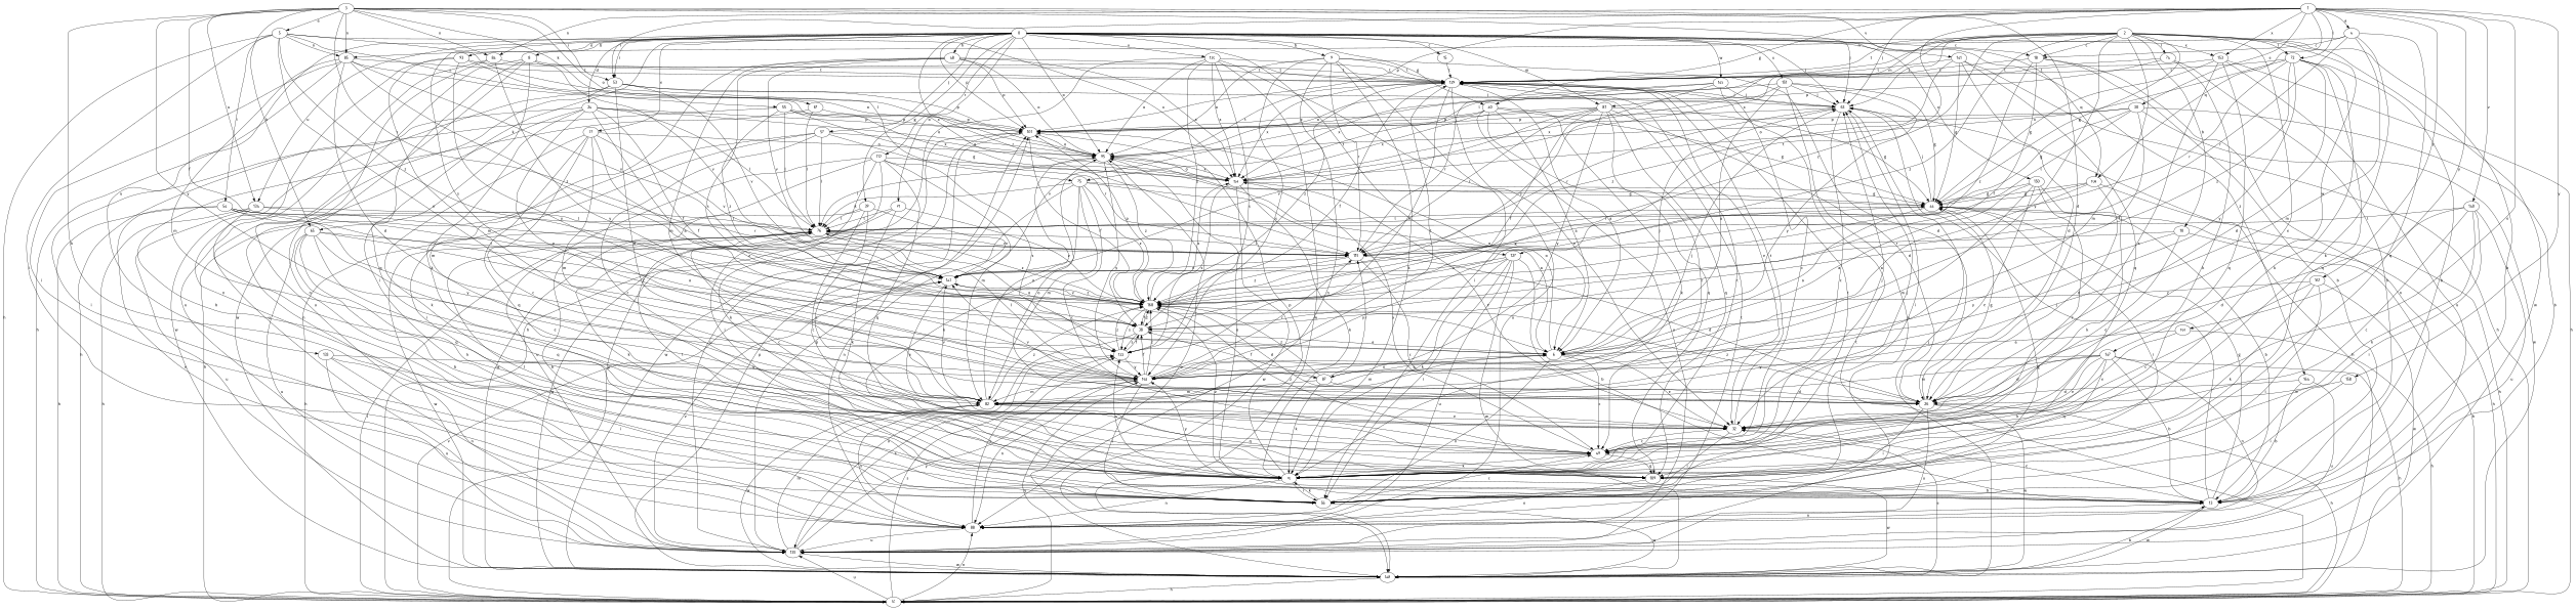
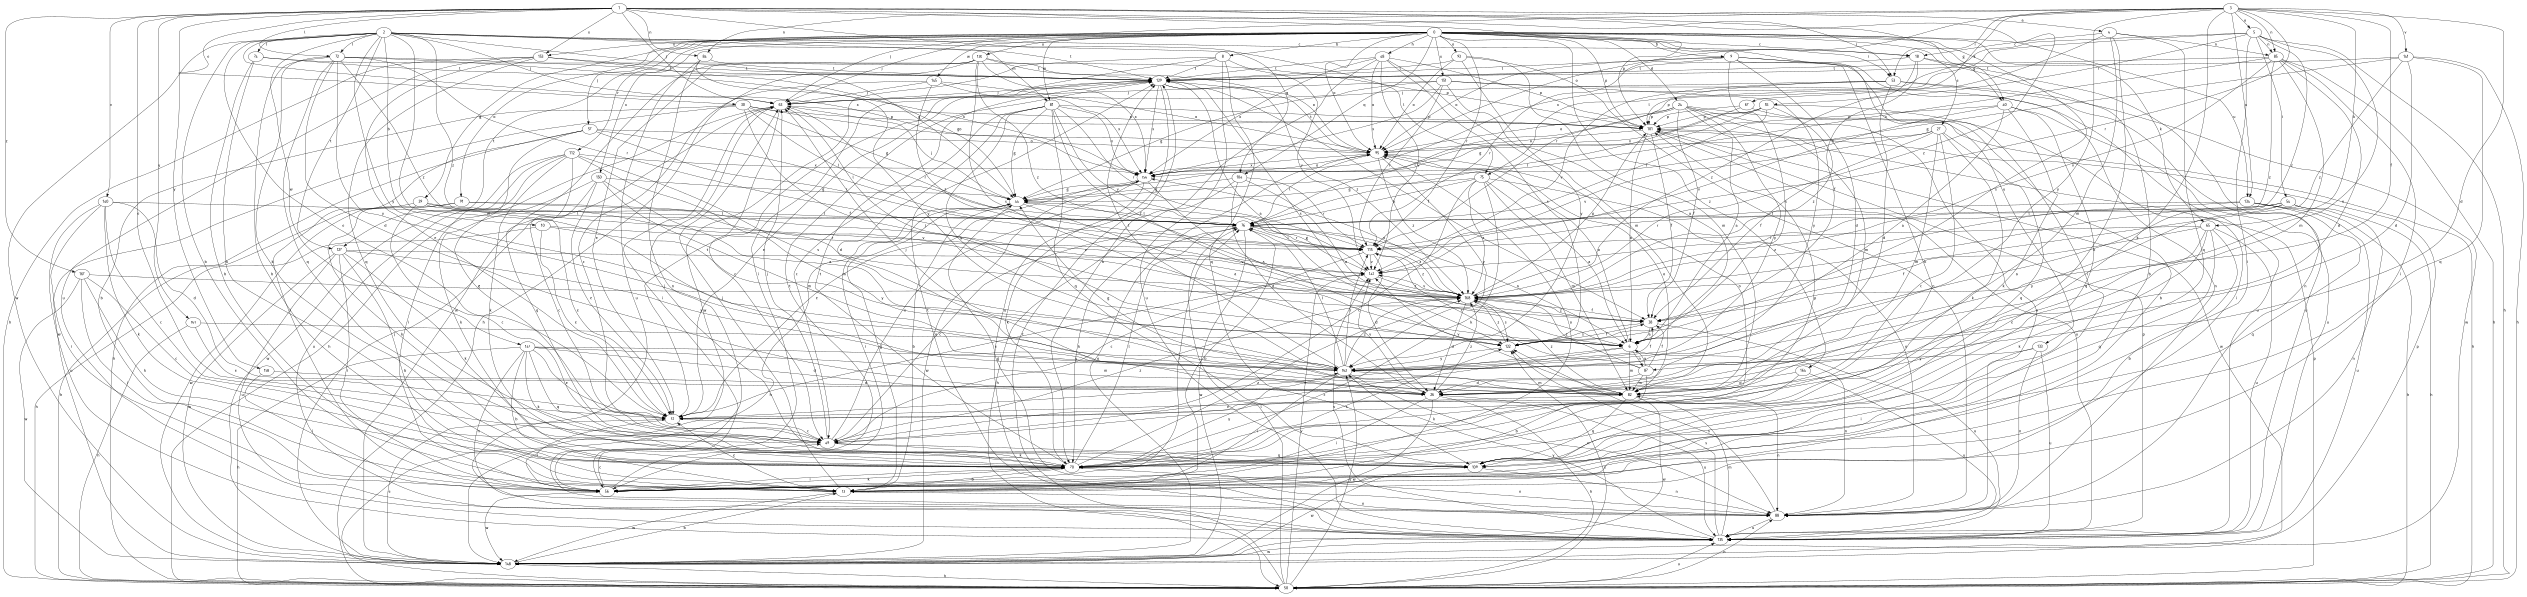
  strict digraph {
    fontname="Fira Sans"
    node [fontname="Fira Sans"]
    edge [fontname="Fira Sans"]
    0
    8
    9
-   15
    18
    24
    27
    39
    40
    48
    53
    57
    63
    65
    81
    91
    93
    95
    101
    104
    112
    115
    122
    127
    130
    133
    134
    145
    150
    151
    153
    164
    129
    148
    n35 [label=109]
    56
    135
    142
    26
    70
    88
    168
    13
    38
    82
    162
    50
    6
    76
    n50 [label=49]
    32
    44
    154
    1
    4
    30
    72
    84
    140
    158
    161
    167
    85
    2
    10
    74
    75
    147
    3
    5
    67
    141
    54
    55
    87
    0 -> 8 [label=b]
    0 -> 9 [label=b]
-   0 -> 15 [label=c]
    0 -> 18 [label=c]
    0 -> 24 [label=d]
    0 -> 27 [label=e]
    0 -> 39 [label=g]
    0 -> 40 [label=g]
    0 -> 48 [label=h]
    0 -> 53 [label=i]
    0 -> 57 [label=j]
    0 -> 63 [label=j]
    0 -> 65 [label=k]
    0 -> 81 [label=m]
    0 -> 91 [label=o]
    0 -> 93 [label=o]
    0 -> 95 [label=o]
    0 -> 101 [label=p]
    0 -> 104 [label=q]
    0 -> 112 [label=r]
    0 -> 115 [label=r]
    0 -> 122 [label=s]
    0 -> 127 [label=t]
    0 -> 130 [label=u]
    0 -> 133 [label=u]
    0 -> 134 [label=u]
    0 -> 145 [label=w]
    0 -> 150 [label=x]
    0 -> 151 [label=x]
    0 -> 153 [label=x]
    0 -> 164 [label=z]
    8 -> 129 [label=t]
    8 -> 148 [label=w]
    8 -> n35 [label=q]
    8 -> 56 [label=i]
    8 -> 135 [label=u]
    8 -> 142 [label=v]
    9 -> 95 [label=o]
    9 -> 115 [label=r]
-   9 -> 162 [label=s]
+   9 -> 122 [label=s]
    9 -> 129 [label=t]
    9 -> 56 [label=i]
    9 -> 26 [label=d]
    9 -> 70 [label=k]
    9 -> 88 [label=n]
-   15 -> 129 [label=t]
    18 -> 129 [label=t]
    18 -> 88 [label=n]
    18 -> 168 [label=z]
    18 -> 13 [label=b]
    18 -> 38 [label=f]
    24 -> 95 [label=o]
    24 -> 101 [label=p]
    24 -> 88 [label=n]
    24 -> 38 [label=f]
    24 -> 82 [label=m]
    24 -> 162 [label=y]
    24 -> 50 [label=h]
    24 -> 6 [label=a]
    24 -> 76 [label=l]
    27 -> 95 [label=o]
    27 -> n35 [label=q]
    27 -> 142 [label=v]
    27 -> 70 [label=k]
    27 -> 38 [label=f]
    27 -> 82 [label=m]
    27 -> n50 [label=c]
    39 -> 142 [label=v]
    39 -> 50 [label=h]
    39 -> 76 [label=l]
    39 -> n50 [label=c]
    39 -> 32 [label=e]
    40 -> 101 [label=p]
    40 -> n35 [label=q]
    40 -> 135 [label=u]
    40 -> 142 [label=v]
    40 -> 70 [label=k]
    40 -> 6 [label=a]
-   40 -> 44 [label=g]
    48 -> 95 [label=o]
    48 -> 101 [label=p]
    48 -> 122 [label=s]
    48 -> 129 [label=t]
    48 -> 142 [label=v]
    48 -> 70 [label=k]
    48 -> 82 [label=m]
    48 -> 154 [label=x]
    53 -> 63 [label=j]
    53 -> 101 [label=p]
    53 -> 148 [label=w]
    53 -> 135 [label=u]
    53 -> 142 [label=v]
    53 -> 26 [label=d]
    57 -> 95 [label=o]
    57 -> 115 [label=r]
    57 -> 56 [label=i]
    57 -> 50 [label=h]
    57 -> 76 [label=l]
    57 -> n50 [label=c]
    63 -> 101 [label=p]
    63 -> 115 [label=r]
    63 -> 56 [label=i]
    63 -> 50 [label=h]
    63 -> n50 [label=c]
    65 -> 115 [label=r]
    65 -> n35 [label=q]
    65 -> 135 [label=u]
    65 -> 70 [label=k]
    65 -> 13 [label=b]
    65 -> 38 [label=f]
    65 -> 32 [label=e]
    81 -> 101 [label=p]
    81 -> 115 [label=r]
    81 -> n35 [label=q]
    81 -> 142 [label=v]
    81 -> 26 [label=d]
    81 -> 38 [label=f]
    81 -> 162 [label=y]
    81 -> n50 [label=c]
    81 -> 44 [label=g]
    81 -> 154 [label=x]
    91 -> 148 [label=w]
    91 -> 70 [label=k]
    91 -> 168 [label=z]
    91 -> 76 [label=l]
    93 -> 95 [label=o]
    93 -> 129 [label=t]
    93 -> 88 [label=n]
    93 -> 82 [label=m]
    93 -> 162 [label=y]
    95 -> 129 [label=t]
    95 -> 168 [label=z]
    95 -> 162 [label=y]
    95 -> 76 [label=l]
    95 -> 154 [label=x]
    101 -> 95 [label=o]
    101 -> 148 [label=w]
    101 -> 135 [label=u]
    101 -> 38 [label=f]
    101 -> 6 [label=a]
    104 -> 115 [label=r]
    104 -> 26 [label=d]
    104 -> 50 [label=h]
    104 -> 6 [label=a]
    104 -> 44 [label=g]
    112 -> 122 [label=s]
    112 -> 148 [label=w]
    112 -> n35 [label=q]
    112 -> 56 [label=i]
    112 -> 135 [label=u]
    112 -> 70 [label=k]
    112 -> 82 [label=m]
    112 -> 154 [label=x]
    115 -> 142 [label=v]
    115 -> 26 [label=d]
    115 -> 168 [label=z]
    115 -> 76 [label=l]
    115 -> n50 [label=c]
    122 -> 168 [label=z]
    122 -> 38 [label=f]
    122 -> 162 [label=y]
    127 -> 148 [label=w]
    127 -> 56 [label=i]
    127 -> 135 [label=u]
    127 -> 142 [label=v]
    127 -> 70 [label=k]
    127 -> 13 [label=b]
    127 -> 162 [label=y]
    130 -> 95 [label=o]
    130 -> 122 [label=s]
    130 -> 129 [label=t]
    130 -> 148 [label=w]
    130 -> 168 [label=z]
    130 -> 50 [label=h]
    130 -> 32 [label=e]
    130 -> 154 [label=x]
    133 -> 56 [label=i]
    133 -> 135 [label=u]
    133 -> 88 [label=n]
    133 -> 162 [label=y]
    134 -> n35 [label=q]
    134 -> 135 [label=u]
    134 -> 168 [label=z]
    134 -> 50 [label=h]
    134 -> 76 [label=l]
    145 -> 63 [label=j]
    145 -> 95 [label=o]
    145 -> 168 [label=z]
    145 -> n50 [label=c]
    145 -> 154 [label=x]
    150 -> 70 [label=k]
    150 -> 82 [label=m]
    150 -> 6 [label=a]
    150 -> n50 [label=c]
    150 -> 32 [label=e]
    150 -> 44 [label=g]
    151 -> 63 [label=j]
    151 -> 115 [label=r]
    151 -> 135 [label=u]
    151 -> 162 [label=y]
    151 -> 6 [label=a]
    151 -> 44 [label=g]
    151 -> 154 [label=x]
    153 -> 129 [label=t]
    153 -> n35 [label=q]
    153 -> 135 [label=u]
    153 -> 50 [label=h]
    153 -> 32 [label=e]
    153 -> 44 [label=g]
    164 -> 135 [label=u]
    164 -> 26 [label=d]
    164 -> 13 [label=b]
    129 -> 63 [label=j]
    129 -> 122 [label=s]
    129 -> 135 [label=u]
    129 -> 168 [label=z]
    129 -> 38 [label=f]
    129 -> 6 [label=a]
    129 -> 32 [label=e]
    129 -> 154 [label=x]
    148 -> 63 [label=j]
    148 -> 95 [label=o]
    148 -> 101 [label=p]
    148 -> 13 [label=b]
    148 -> 50 [label=h]
    148 -> 32 [label=e]
    n35 -> 148 [label=w]
    n35 -> 88 [label=n]
    56 -> 129 [label=t]
    56 -> 148 [label=w]
    56 -> 70 [label=k]
    56 -> 76 [label=l]
    56 -> n50 [label=c]
    135 -> 101 [label=p]
    135 -> 122 [label=s]
    135 -> 129 [label=t]
    135 -> 148 [label=w]
    135 -> 142 [label=v]
    135 -> 82 [label=m]
    135 -> 162 [label=y]
    142 -> 168 [label=z]
    142 -> 32 [label=e]
    142 -> 44 [label=g]
    26 -> 148 [label=w]
    26 -> 56 [label=i]
    26 -> 135 [label=u]
    26 -> 142 [label=v]
    26 -> 168 [label=z]
    26 -> 50 [label=h]
    26 -> 44 [label=g]
    70 -> 63 [label=j]
    70 -> 101 [label=p]
    70 -> 122 [label=s]
    70 -> 129 [label=t]
    70 -> 56 [label=i]
    70 -> 88 [label=n]
    70 -> 168 [label=z]
    70 -> 13 [label=b]
    70 -> 162 [label=y]
    70 -> 76 [label=l]
    88 -> 122 [label=s]
    88 -> 135 [label=u]
    88 -> 44 [label=g]
    168 -> 101 [label=p]
    168 -> 122 [label=s]
    168 -> 142 [label=v]
    168 -> 26 [label=d]
    168 -> 38 [label=f]
    168 -> 154 [label=x]
    13 -> 63 [label=j]
    13 -> 95 [label=o]
    13 -> 148 [label=w]
    13 -> 88 [label=n]
    13 -> 32 [label=e]
    13 -> 44 [label=g]
    38 -> 122 [label=s]
    38 -> 135 [label=u]
    38 -> 168 [label=z]
    38 -> 6 [label=a]
    82 -> 63 [label=j]
    82 -> 95 [label=o]
    82 -> 148 [label=w]
    82 -> n35 [label=q]
    82 -> 142 [label=v]
    82 -> 88 [label=n]
    82 -> 168 [label=z]
    82 -> 32 [label=e]
    162 -> 115 [label=r]
    162 -> 129 [label=t]
    162 -> 56 [label=i]
    162 -> 88 [label=n]
    162 -> 168 [label=z]
    162 -> 38 [label=f]
    162 -> 82 [label=m]
    162 -> 76 [label=l]
    50 -> 101 [label=p]
    50 -> 122 [label=s]
    50 -> 129 [label=t]
    50 -> 135 [label=u]
    50 -> 142 [label=v]
    50 -> 88 [label=n]
    50 -> 162 [label=y]
    50 -> 76 [label=l]
    6 -> 63 [label=j]
    6 -> 95 [label=o]
    6 -> 88 [label=n]
    6 -> 82 [label=m]
    6 -> n50 [label=c]
    6 -> 32 [label=e]
    6 -> 87 [label=n]
    76 -> 115 [label=r]
    76 -> 148 [label=w]
    76 -> 70 [label=k]
    76 -> 168 [label=z]
    76 -> 13 [label=b]
    76 -> 6 [label=a]
    76 -> n50 [label=c]
    n50 -> 63 [label=j]
    n50 -> n35 [label=q]
    n50 -> 70 [label=k]
    n50 -> 168 [label=z]
    n50 -> 154 [label=x]
    32 -> 95 [label=o]
    32 -> 129 [label=t]
    32 -> 56 [label=i]
    32 -> n50 [label=c]
    44 -> 63 [label=j]
    44 -> 56 [label=i]
    44 -> 13 [label=b]
    44 -> 50 [label=h]
    44 -> 6 [label=a]
    44 -> 76 [label=l]
    154 -> 95 [label=o]
    154 -> 122 [label=s]
    154 -> 148 [label=w]
    154 -> 70 [label=k]
    154 -> 32 [label=e]
    154 -> 44 [label=g]
    1 -> 40 [label=g]
    1 -> 53 [label=i]
    1 -> 63 [label=j]
    1 -> 101 [label=p]
    1 -> 104 [label=q]
    1 -> 153 [label=x]
    1 -> 168 [label=z]
    1 -> 32 [label=e]
    1 -> 4 [label=a]
    1 -> 30 [label=e]
    1 -> 72 [label=l]
    1 -> 84 [label=n]
    1 -> 140 [label=v]
    1 -> 158 [label=y]
    1 -> 161 [label=y]
    1 -> 167 [label=z]
    4 -> 18 [label=c]
    4 -> 115 [label=r]
    4 -> n35 [label=q]
    4 -> 70 [label=k]
    4 -> 82 [label=m]
    4 -> 85 [label=n]
    30 -> 95 [label=o]
    30 -> 101 [label=p]
    30 -> 148 [label=w]
    30 -> 13 [label=b]
    30 -> 38 [label=f]
    30 -> 76 [label=l]
    30 -> 44 [label=g]
    72 -> 115 [label=r]
    72 -> 129 [label=t]
    72 -> n35 [label=q]
    72 -> 26 [label=d]
    72 -> 70 [label=k]
    72 -> 168 [label=z]
    72 -> 13 [label=b]
    72 -> 162 [label=y]
    72 -> 154 [label=x]
    84 -> 129 [label=t]
    84 -> 135 [label=u]
    84 -> 88 [label=n]
    84 -> 162 [label=y]
    140 -> 56 [label=i]
    140 -> 135 [label=u]
    140 -> 26 [label=d]
    140 -> 70 [label=k]
    140 -> 76 [label=l]
    140 -> n50 [label=c]
    158 -> 56 [label=i]
    158 -> 26 [label=d]
    161 -> 50 [label=h]
    161 -> 6 [label=a]
    161 -> 32 [label=e]
    167 -> 148 [label=w]
    167 -> 56 [label=i]
    167 -> 70 [label=k]
    167 -> 168 [label=z]
    167 -> n50 [label=c]
    85 -> 129 [label=t]
    85 -> 56 [label=i]
    85 -> 142 [label=v]
    85 -> 26 [label=d]
    85 -> 168 [label=z]
    85 -> 82 [label=m]
    85 -> 50 [label=h]
    85 -> 154 [label=x]
    2 -> 18 [label=c]
    2 -> 63 [label=j]
    2 -> 81 [label=m]
    2 -> 127 [label=t]
    2 -> 129 [label=t]
    2 -> 148 [label=w]
    2 -> 168 [label=z]
    2 -> 13 [label=b]
    2 -> 82 [label=m]
    2 -> 162 [label=y]
    2 -> 32 [label=e]
    2 -> 44 [label=g]
    2 -> 154 [label=x]
    2 -> 72 [label=l]
    2 -> 10 [label=b]
    2 -> 74 [label=l]
    2 -> 75 [label=l]
    2 -> 147 [label=w]
    10 -> 115 [label=r]
    10 -> 162 [label=y]
    10 -> 50 [label=h]
    10 -> 32 [label=e]
    74 -> 101 [label=p]
    74 -> 129 [label=t]
    74 -> 70 [label=k]
    74 -> 13 [label=b]
    75 -> 70 [label=k]
    75 -> 88 [label=n]
    75 -> 168 [label=z]
    75 -> 82 [label=m]
    75 -> 6 [label=a]
    75 -> 76 [label=k]
    75 -> n50 [label=c]
    75 -> 44 [label=g]
    147 -> n35 [label=q]
    147 -> 26 [label=d]
    147 -> 70 [label=k]
    147 -> 88 [label=n]
    147 -> 13 [label=b]
    147 -> 82 [label=m]
    147 -> 162 [label=y]
    147 -> 50 [label=h]
    147 -> 32 [label=e]
    3 -> 53 [label=i]
    3 -> 63 [label=j]
    3 -> 65 [label=k]
    3 -> 95 [label=o]
    3 -> 115 [label=r]
    3 -> 134 [label=u]
    3 -> 26 [label=d]
    3 -> 70 [label=k]
    3 -> 38 [label=f]
    3 -> 162 [label=y]
    3 -> 84 [label=n]
    3 -> 85 [label=n]
    3 -> 5 [label=a]
    3 -> 67 [label=k]
    3 -> 141 [label=v]
    5 -> 56 [label=i]
    5 -> 168 [label=z]
    5 -> 50 [label=h]
    5 -> 154 [label=x]
    5 -> 85 [label=n]
    5 -> 75 [label=l]
    5 -> 54 [label=i]
    5 -> 55 [label=i]
    5 -> 87 [label=n]
    67 -> 101 [label=p]
    67 -> 13 [label=b]
    67 -> 76 [label=l]
    141 -> 129 [label=t]
    141 -> n35 [label=q]
    141 -> 26 [label=d]
    141 -> 168 [label=z]
    141 -> 50 [label=h]
    141 -> 44 [label=g]
    54 -> 115 [label=r]
    54 -> 88 [label=n]
    54 -> 162 [label=y]
    54 -> 50 [label=h]
    54 -> 6 [label=a]
    54 -> 76 [label=l]
    55 -> 101 [label=p]
    55 -> 56 [label=i]
    55 -> 168 [label=z]
    55 -> 76 [label=l]
    55 -> 44 [label=g]
    55 -> 154 [label=x]
    87 -> 115 [label=r]
    87 -> 26 [label=d]
    87 -> 70 [label=k]
    87 -> 168 [label=z]
    87 -> 38 [label=f]
    87 -> 82 [label=m]
    87 -> 6 [label=a]
  }
